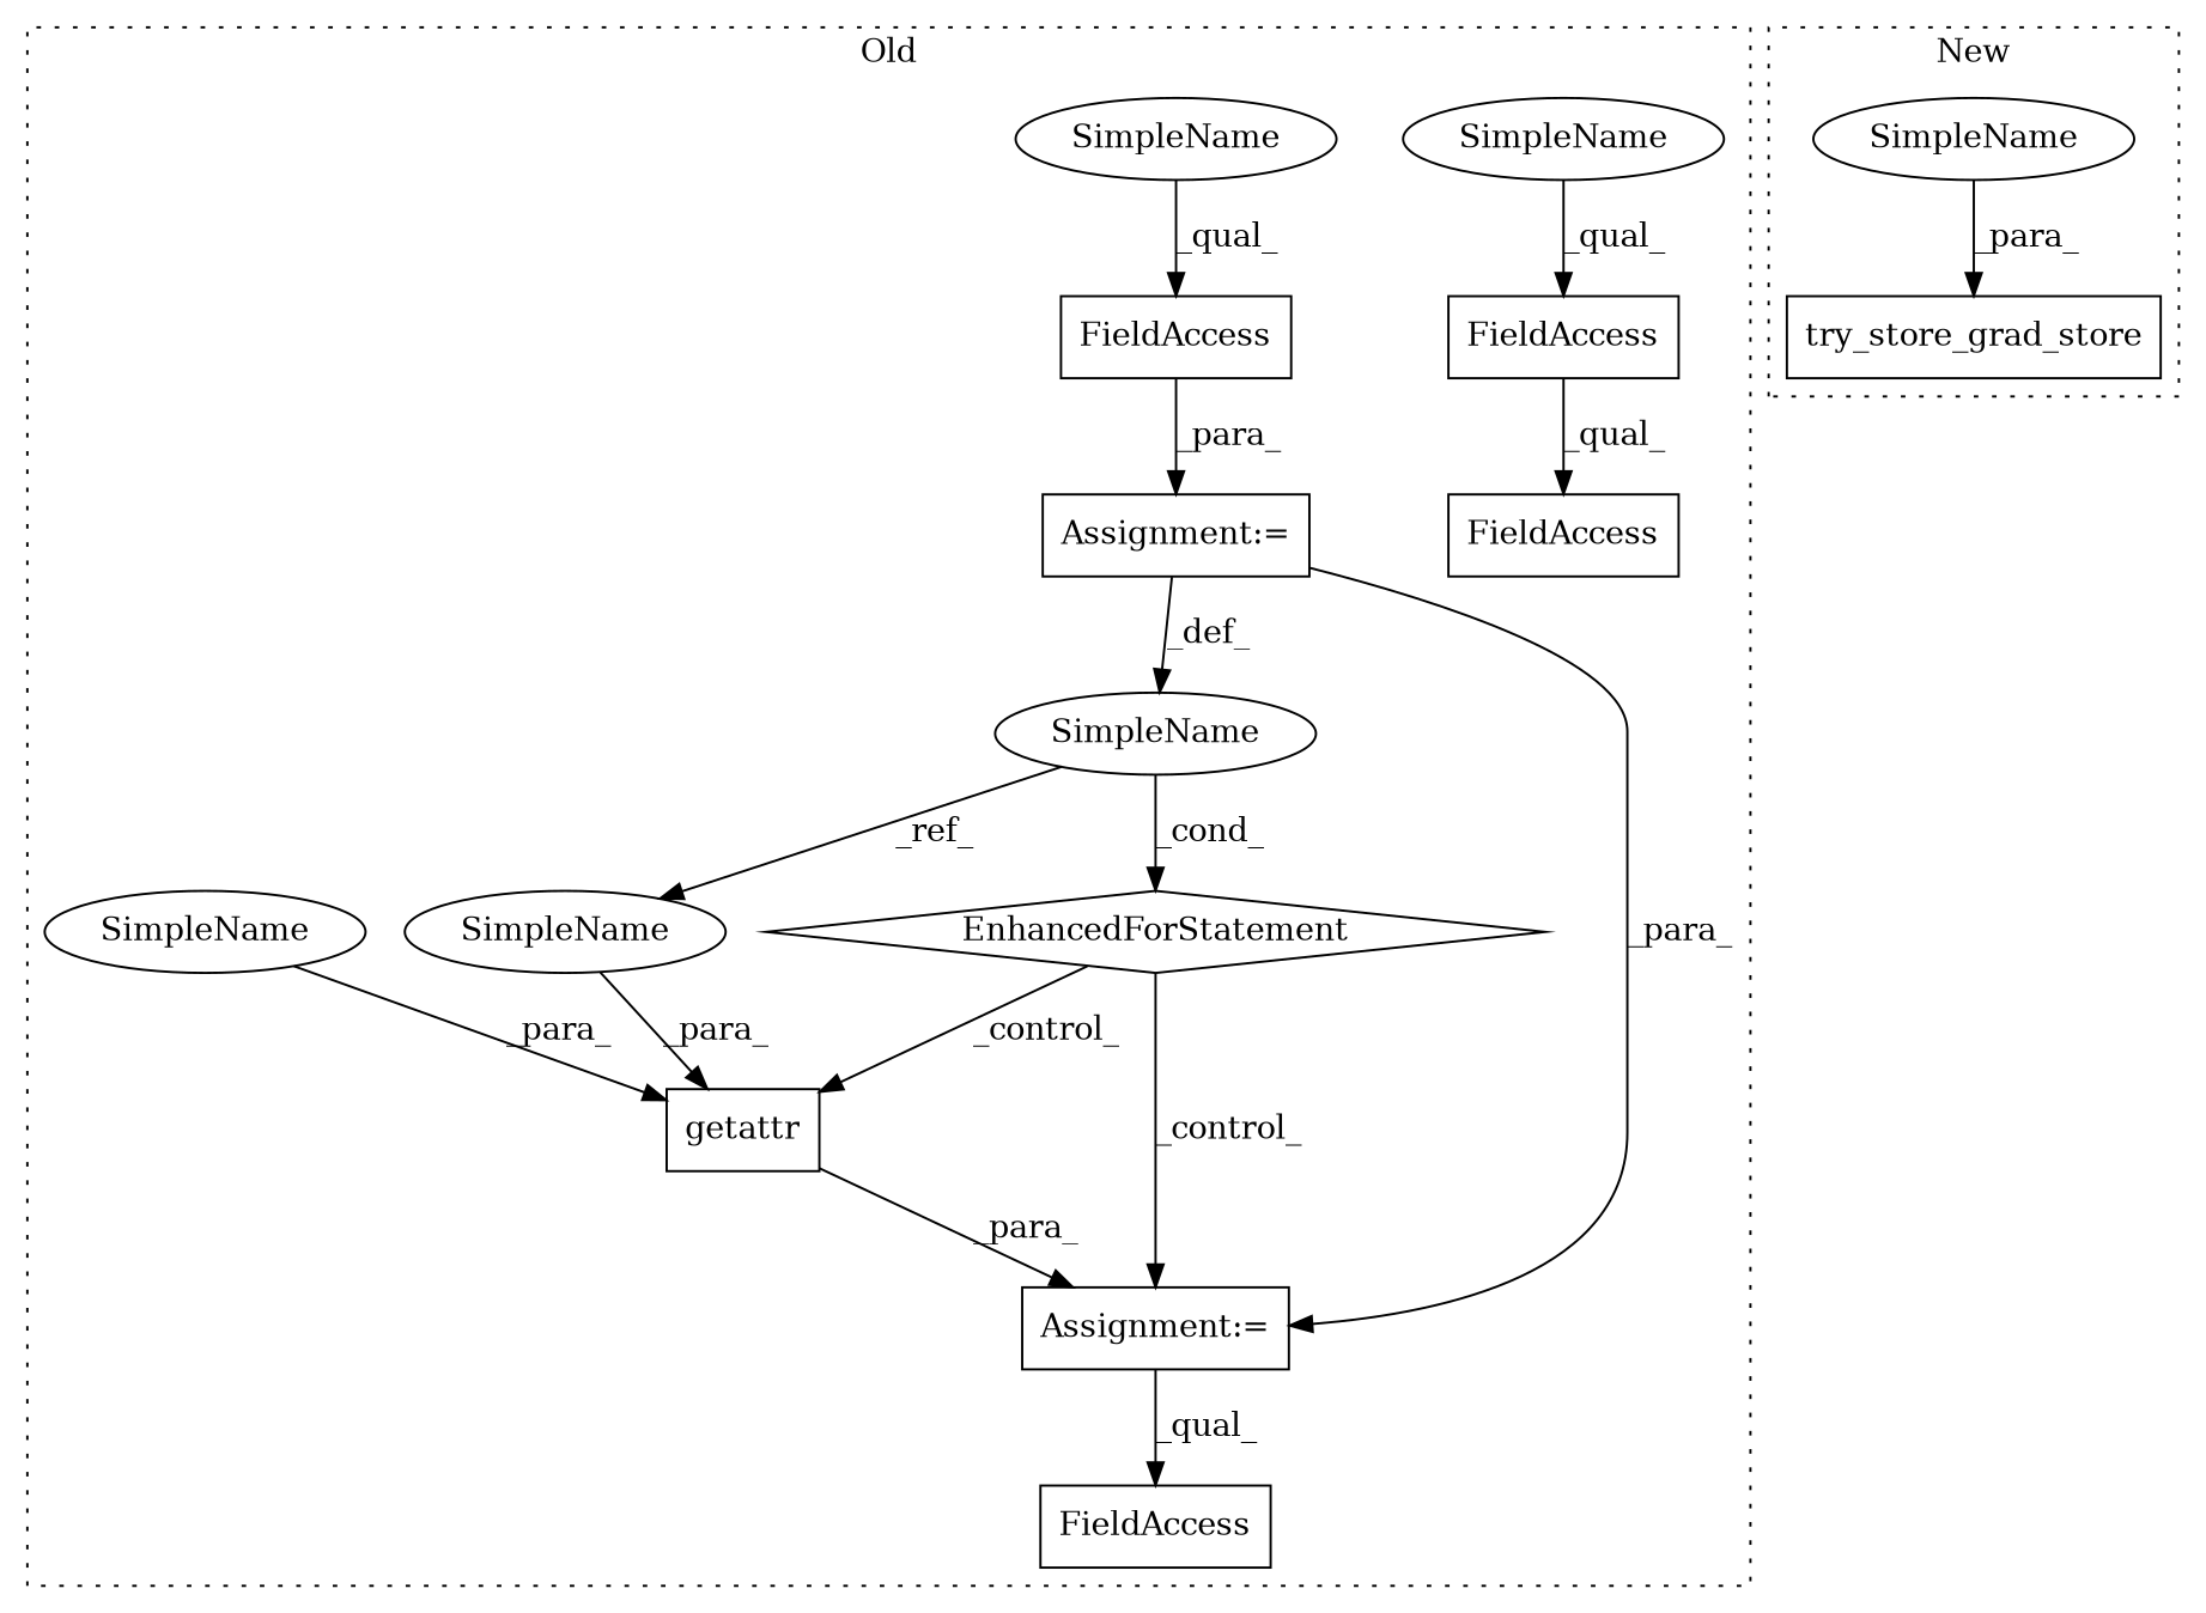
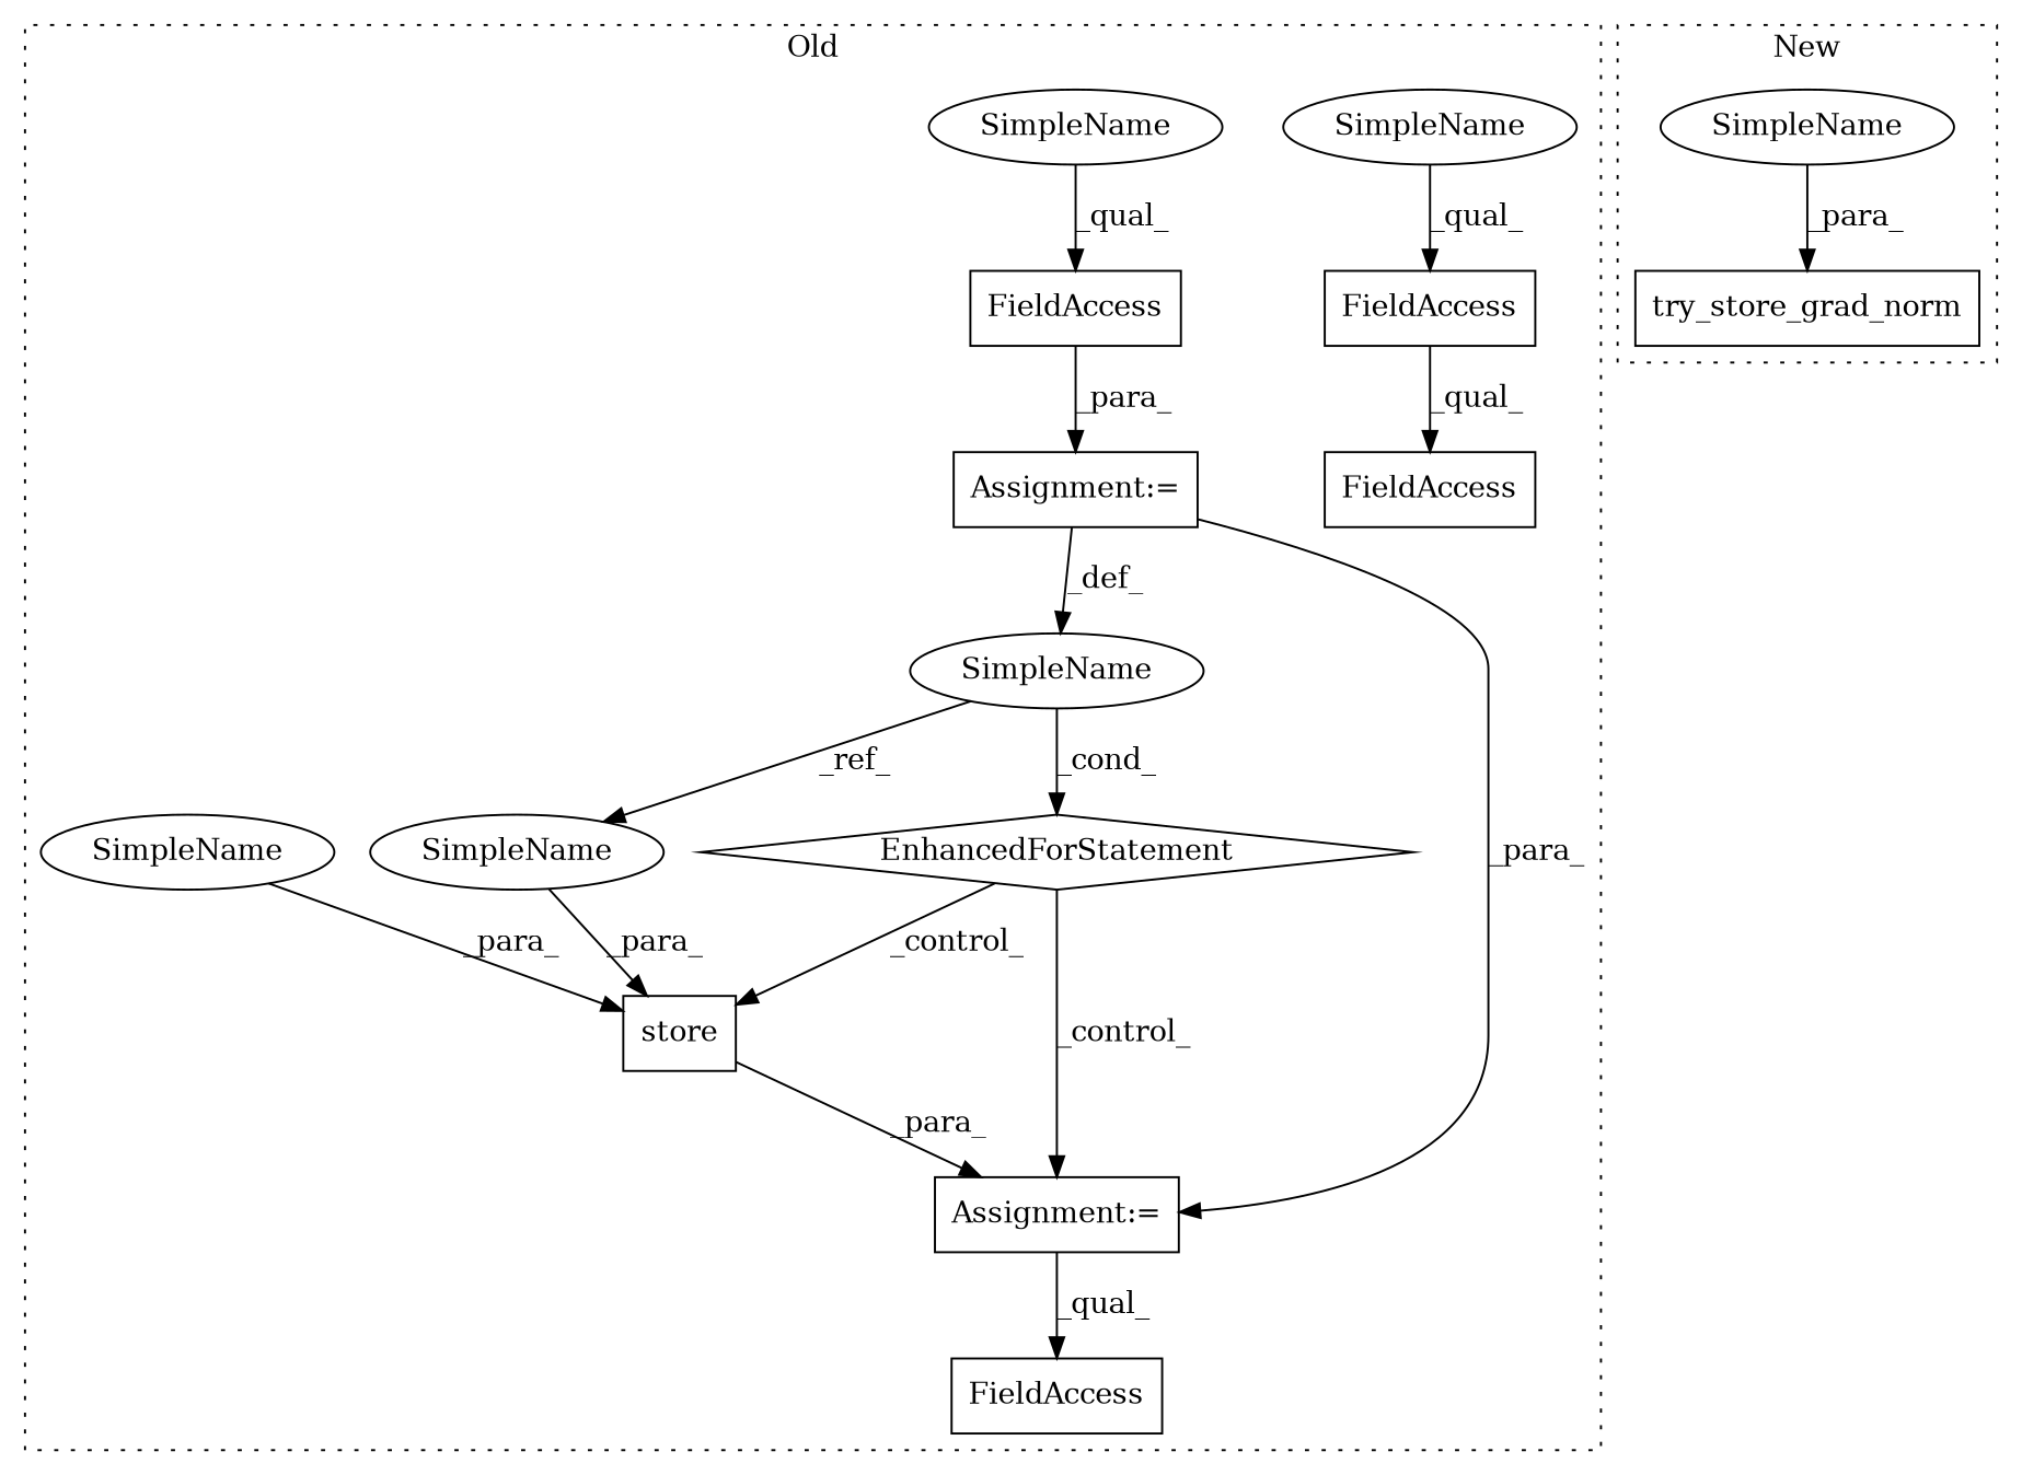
  digraph {
    node [a=42 l=4 s=9996 shape=box]
-   n1 [a=32 l="8,1" label=getattr s="9966,9987"]
+   n1 [a=32 l="8,1" label=store s="9966,9987"]
    n2 [a=22 l=9 label=FieldAccess]
    n3 [a=70 l="53,2" label=EnhancedForStatement s="9870,9952" shape=diamond]
    n4 [a=22 l=14 label=FieldAccess s=9938]
    n5 [a=22 l=20 label=FieldAccess]
    n6 [a=22 l=14 label=FieldAccess s=10024]
    n7 [l=8 label=SimpleName s=9927 shape=ellipse]
    n8 [a=7 l=1 label="Assignment:=" s=9965]
    n9 [a=7 l="53,2" label="Assignment:=" s="9870,9952"]
    n10 [label=SimpleName shape=ellipse]
    n11 [label=SimpleName s=9938 shape=ellipse]
    n12 [label=SimpleName s=9974 shape=ellipse]
    n13 [l=8 label=SimpleName s=9979 shape=ellipse]
-   n14 [a=32 l="20,1" label=try_store_grad_store s="9887,9911"]
+   n14 [a=32 l="20,1" label=try_store_grad_norm s="9887,9911"]
    n15 [label=SimpleName s=9907 shape=ellipse]
    subgraph cluster_1 {
      label=Old
      style=dotted
      n1
      n2
      n3
      n4
      n5
      n6
      n7
      n8
      n9
      n10
      n11
      n12
      n13
    }
    subgraph cluster_2 {
      label=New
      style=dotted
      n14
      n15
    }
    n1 -> n8 [label=_para_]
    n2 -> n5 [label=_qual_]
    n3 -> n1 [label=_control_]
    n3 -> n8 [label=_control_]
    n4 -> n9 [label=_para_]
    n7 -> n3 [label=_cond_]
    n7 -> n13 [label=_ref_]
    n8 -> n6 [label=_qual_]
    n9 -> n7 [label=_def_]
    n9 -> n8 [label=_para_]
    n10 -> n2 [label=_qual_]
    n11 -> n4 [label=_qual_]
    n12 -> n1 [label=_para_]
    n13 -> n1 [label=_para_]
    n15 -> n14 [label=_para_]
  }
